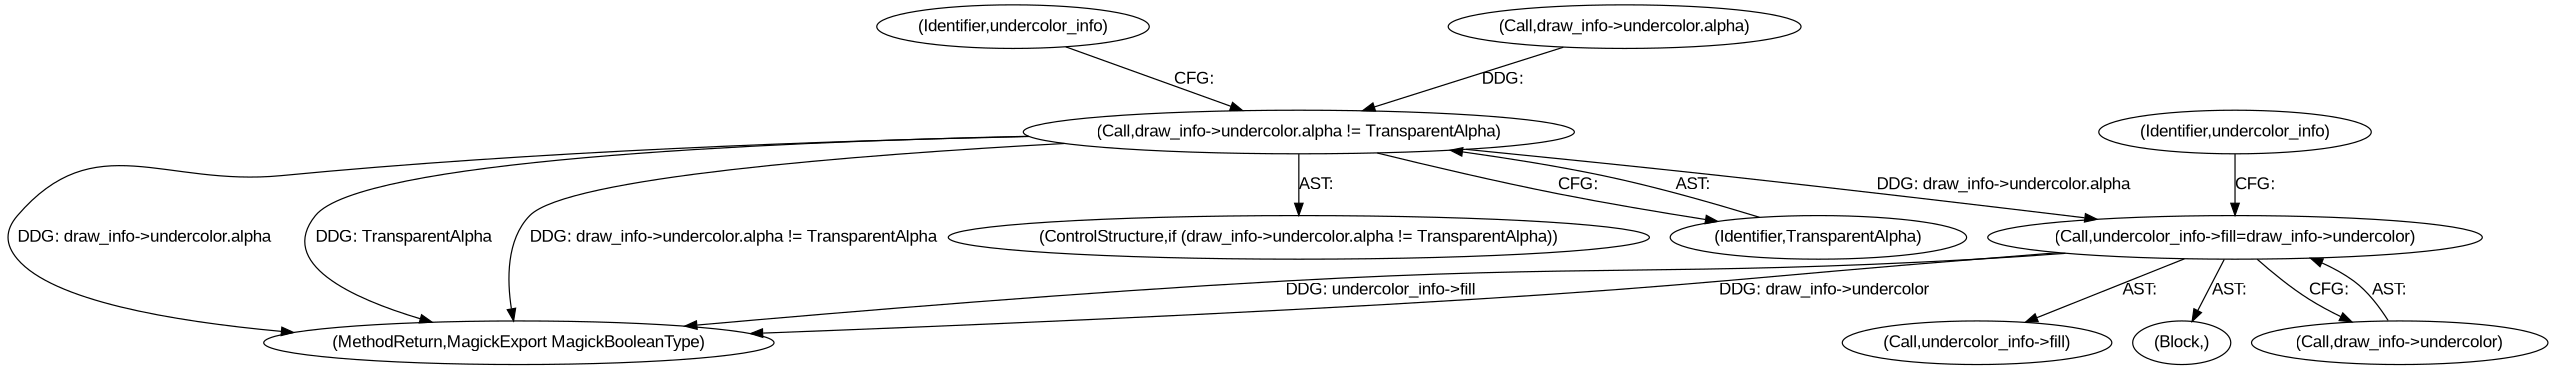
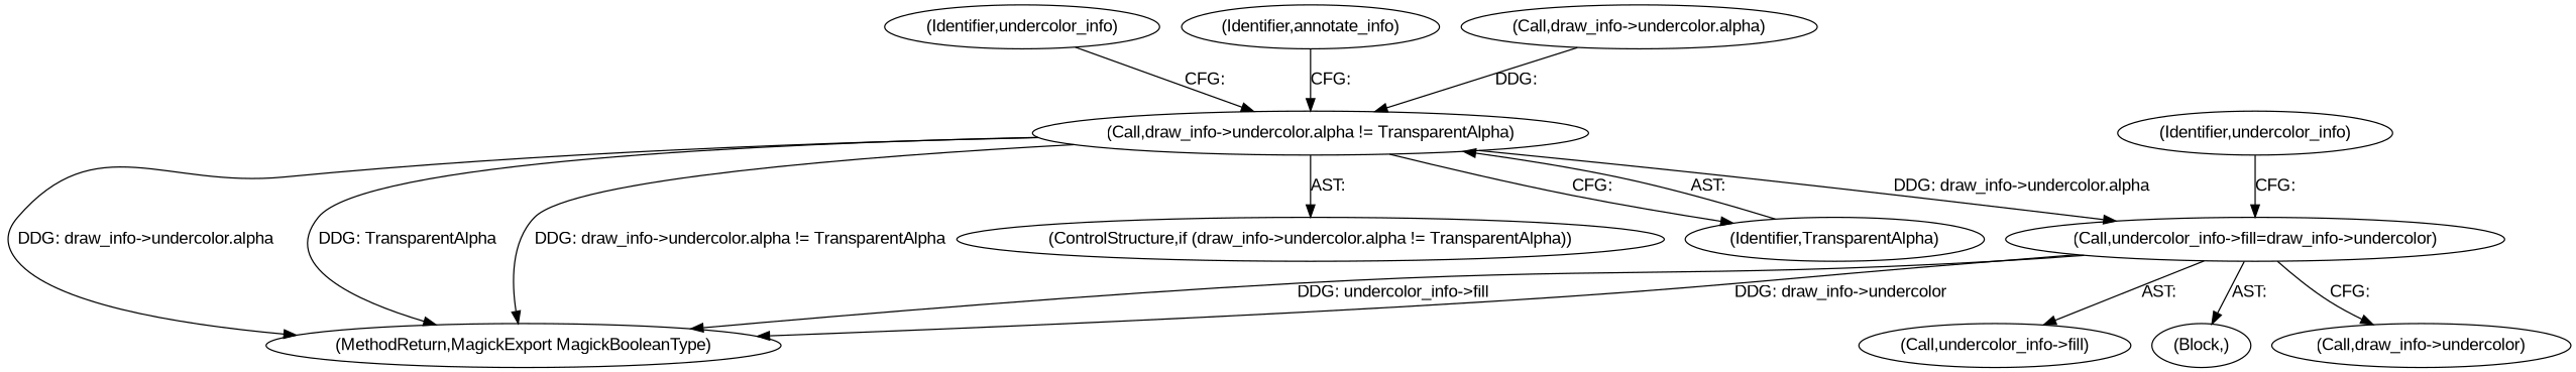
  digraph {
    fontname="Liberation Sans"
    node [fontname="Liberation Sans"]
    edge [fontname="Liberation Sans"]
    n1 [label="(Call,undercolor_info->fill=draw_info->undercolor)"]
    n2 [label="(Block,)"]
    n3 [label="(Call,draw_info->undercolor)"]
    n4 [label="(MethodReturn,MagickExport MagickBooleanType)"]
    n5 [label="(Call,undercolor_info->fill)"]
    n6 [label="(Call,draw_info->undercolor.alpha != TransparentAlpha)"]
    n7 [label="(ControlStructure,if (draw_info->undercolor.alpha != TransparentAlpha))"]
    n8 [label="(Identifier,TransparentAlpha)"]
    n9 [label="(Identifier,undercolor_info)"]
    n10 [label="(Identifier,undercolor_info)"]
+   n11 [label="(Identifier,annotate_info)"]
    n12 [label="(Call,draw_info->undercolor.alpha)"]
    n1 -> n2 [label="AST: "]
    n1 -> n3 [label="CFG: "]
    n1 -> n4 [label="DDG: undercolor_info->fill"]
    n1 -> n4 [label="DDG: draw_info->undercolor"]
    n1 -> n5 [label="AST: "]
-   n3 -> n1 [label="AST: "]
    n6 -> n1 [label="DDG: draw_info->undercolor.alpha"]
    n6 -> n4 [label="DDG: draw_info->undercolor.alpha"]
    n6 -> n4 [label="DDG: TransparentAlpha"]
    n6 -> n4 [label="DDG: draw_info->undercolor.alpha != TransparentAlpha"]
    n6 -> n7 [label="AST: "]
    n6 -> n8 [label="CFG: "]
    n8 -> n6 [label="AST: "]
    n9 -> n6 [label="CFG: "]
    n10 -> n1 [label="CFG: "]
+   n11 -> n6 [label="CFG: "]
    n12 -> n6 [label="DDG: "]
  }
